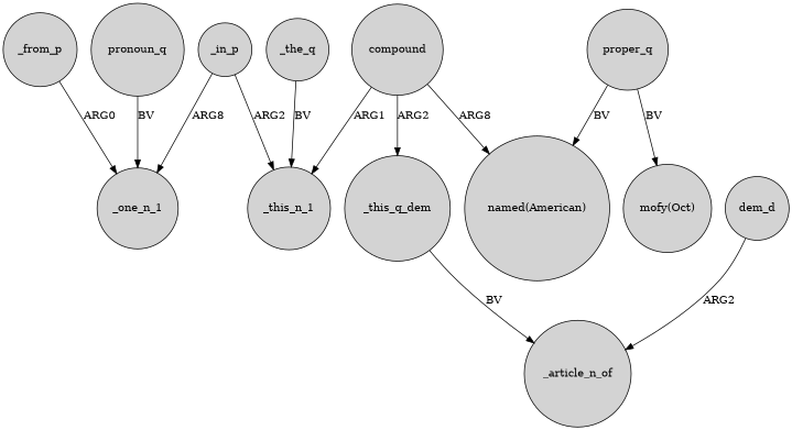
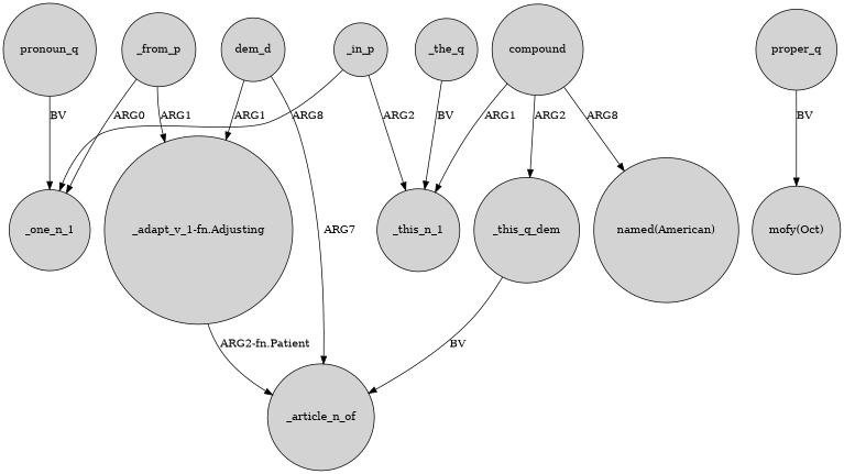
  digraph {
    node [shape=circle style=filled]
    _in_p
    _one_n_1
    n3 [label=_this_n_1]
    _the_q
+   "_adapt_v_1-fn.Adjusting"
    _article_n_of
    n7 [label=dem_d]
    compound
    "named(American)"
    _this_q_dem
    proper_q
    "mofy(Oct)"
    _from_p
    pronoun_q
    _in_p -> _one_n_1 [label=ARG8]
    _in_p -> n3 [label=ARG2]
    _the_q -> n3 [label=BV]
-   n7 -> _article_n_of [label=ARG2]
+   "_adapt_v_1-fn.Adjusting" -> _article_n_of [label="ARG2-fn.Patient"]
+   n7 -> "_adapt_v_1-fn.Adjusting" [label=ARG1]
+   n7 -> _article_n_of [label=ARG7]
    compound -> n3 [label=ARG1]
    compound -> "named(American)" [label=ARG8]
    compound -> _this_q_dem [label=ARG2]
    _this_q_dem -> _article_n_of [label=BV]
-   proper_q -> "named(American)" [label=BV]
    proper_q -> "mofy(Oct)" [label=BV]
    _from_p -> _one_n_1 [label=ARG0]
+   _from_p -> "_adapt_v_1-fn.Adjusting" [label=ARG1]
    pronoun_q -> _one_n_1 [label=BV]
  }
